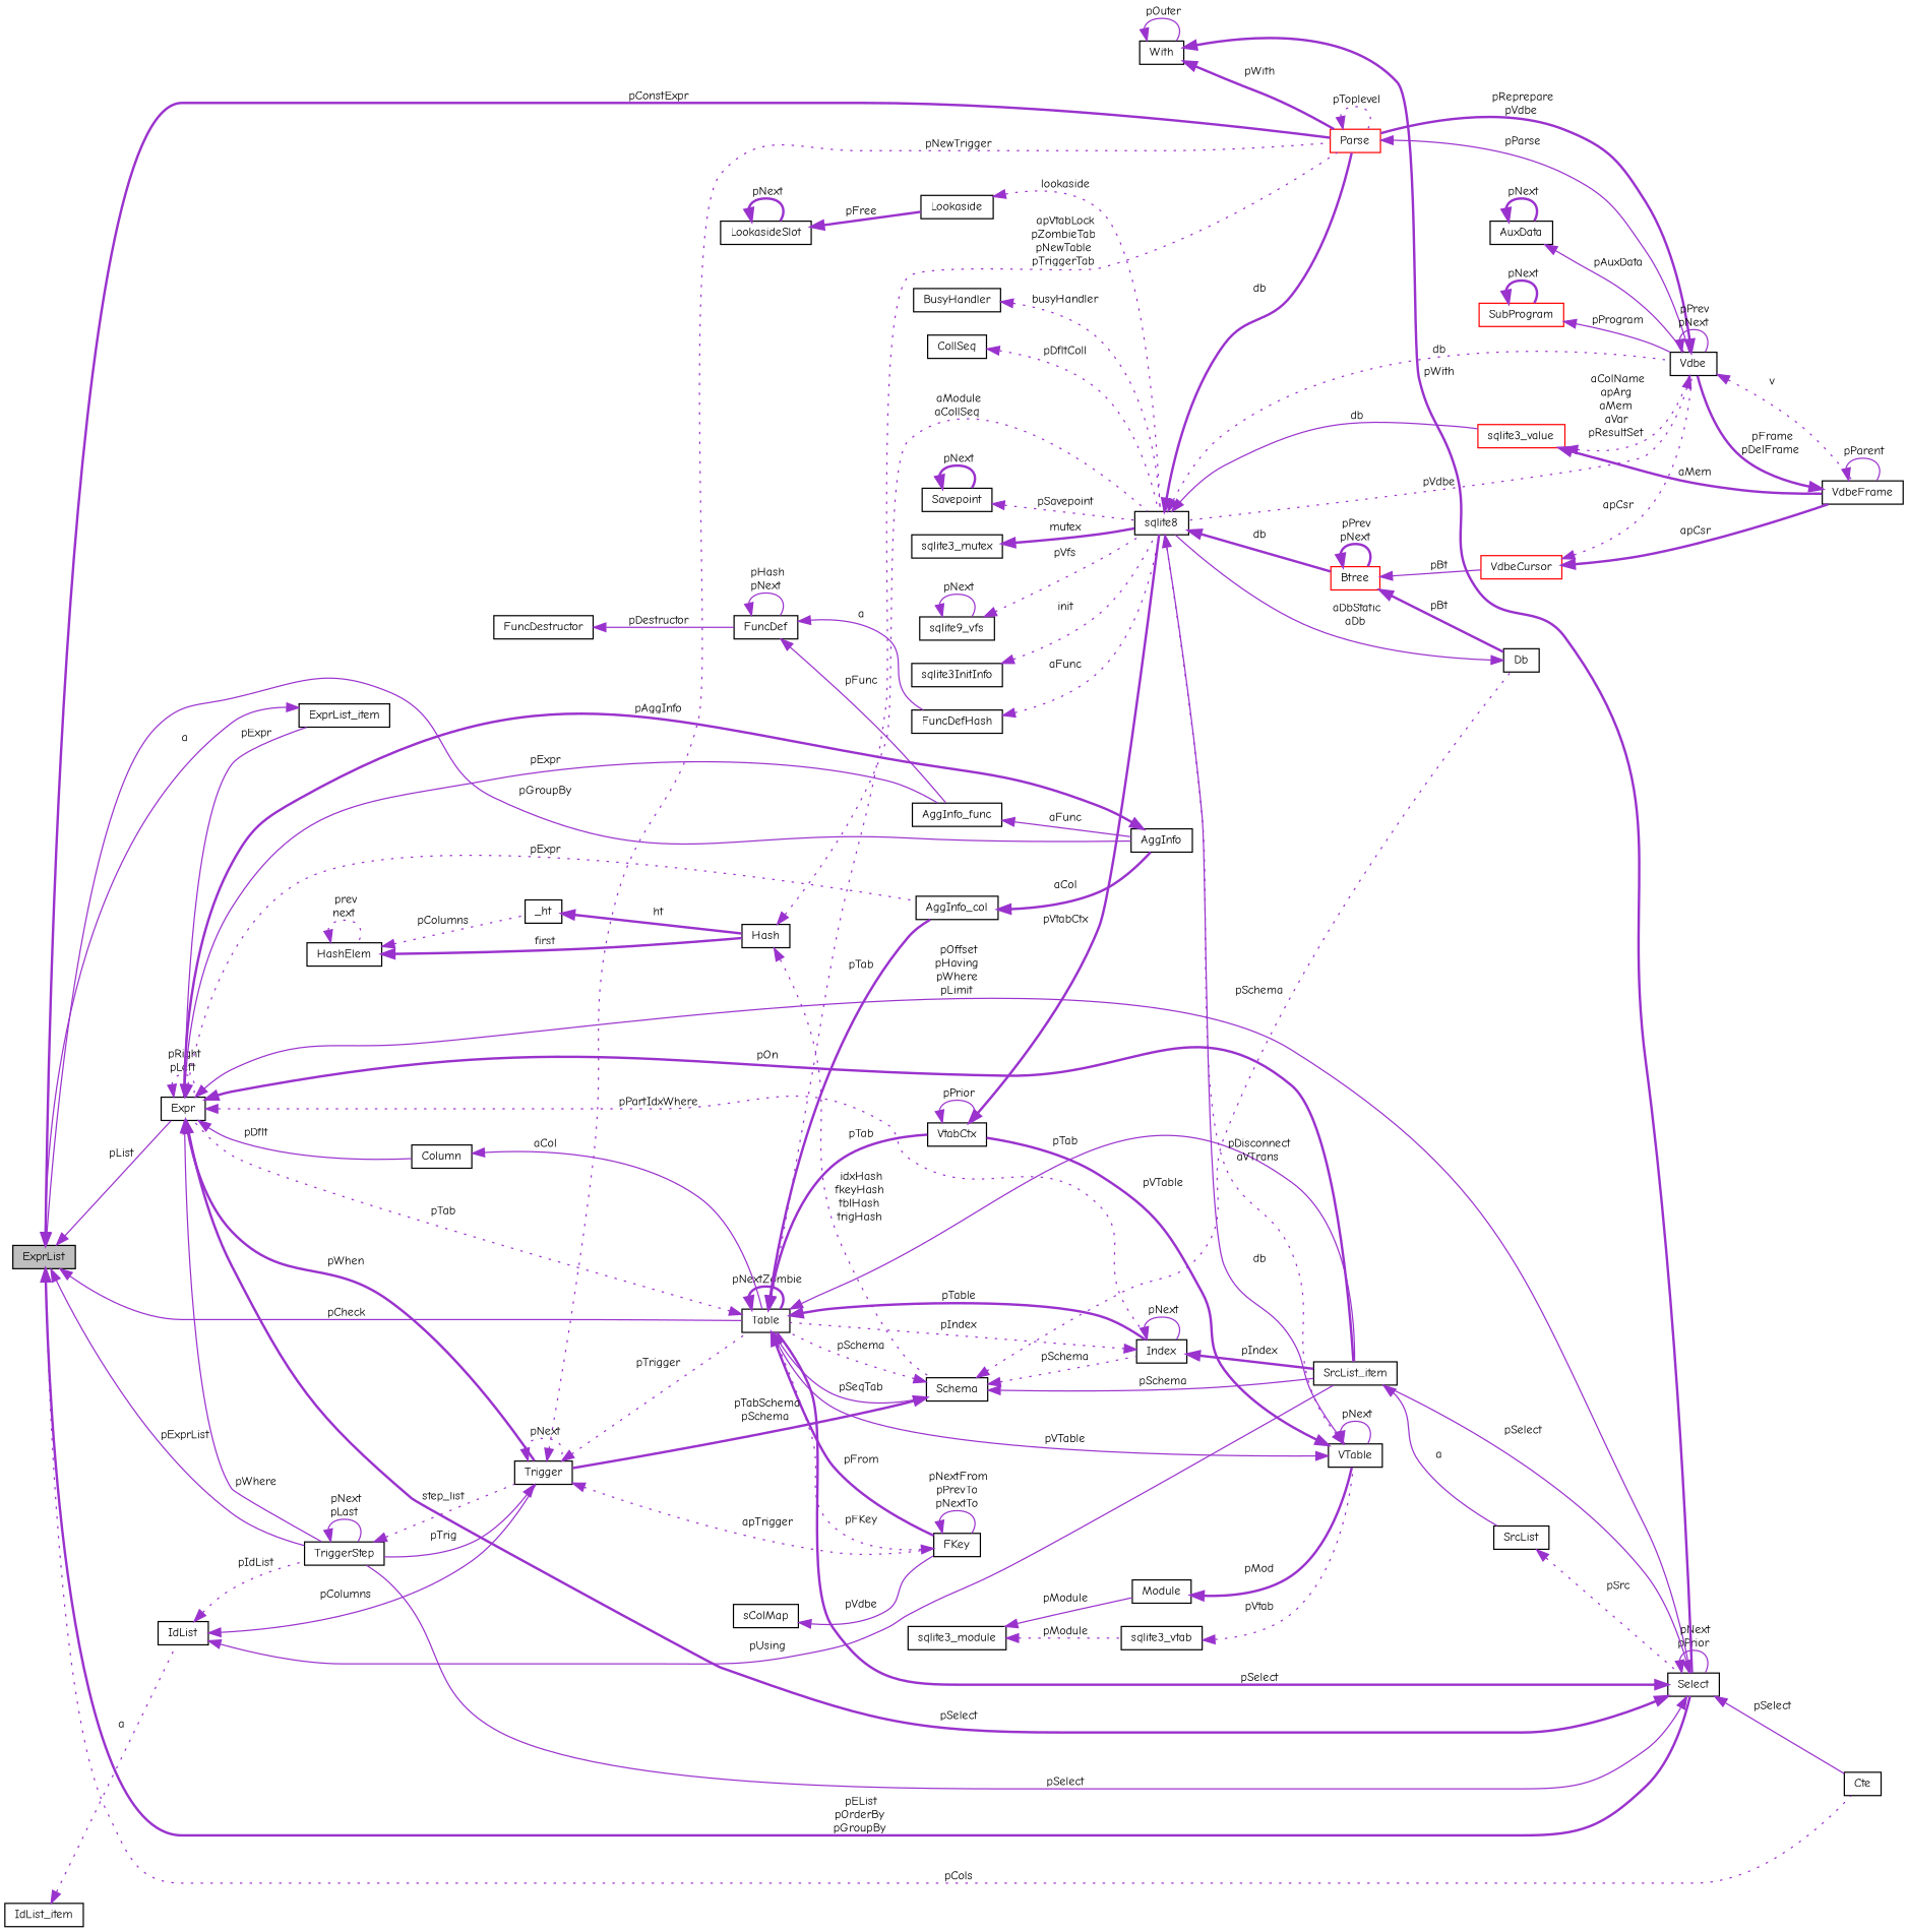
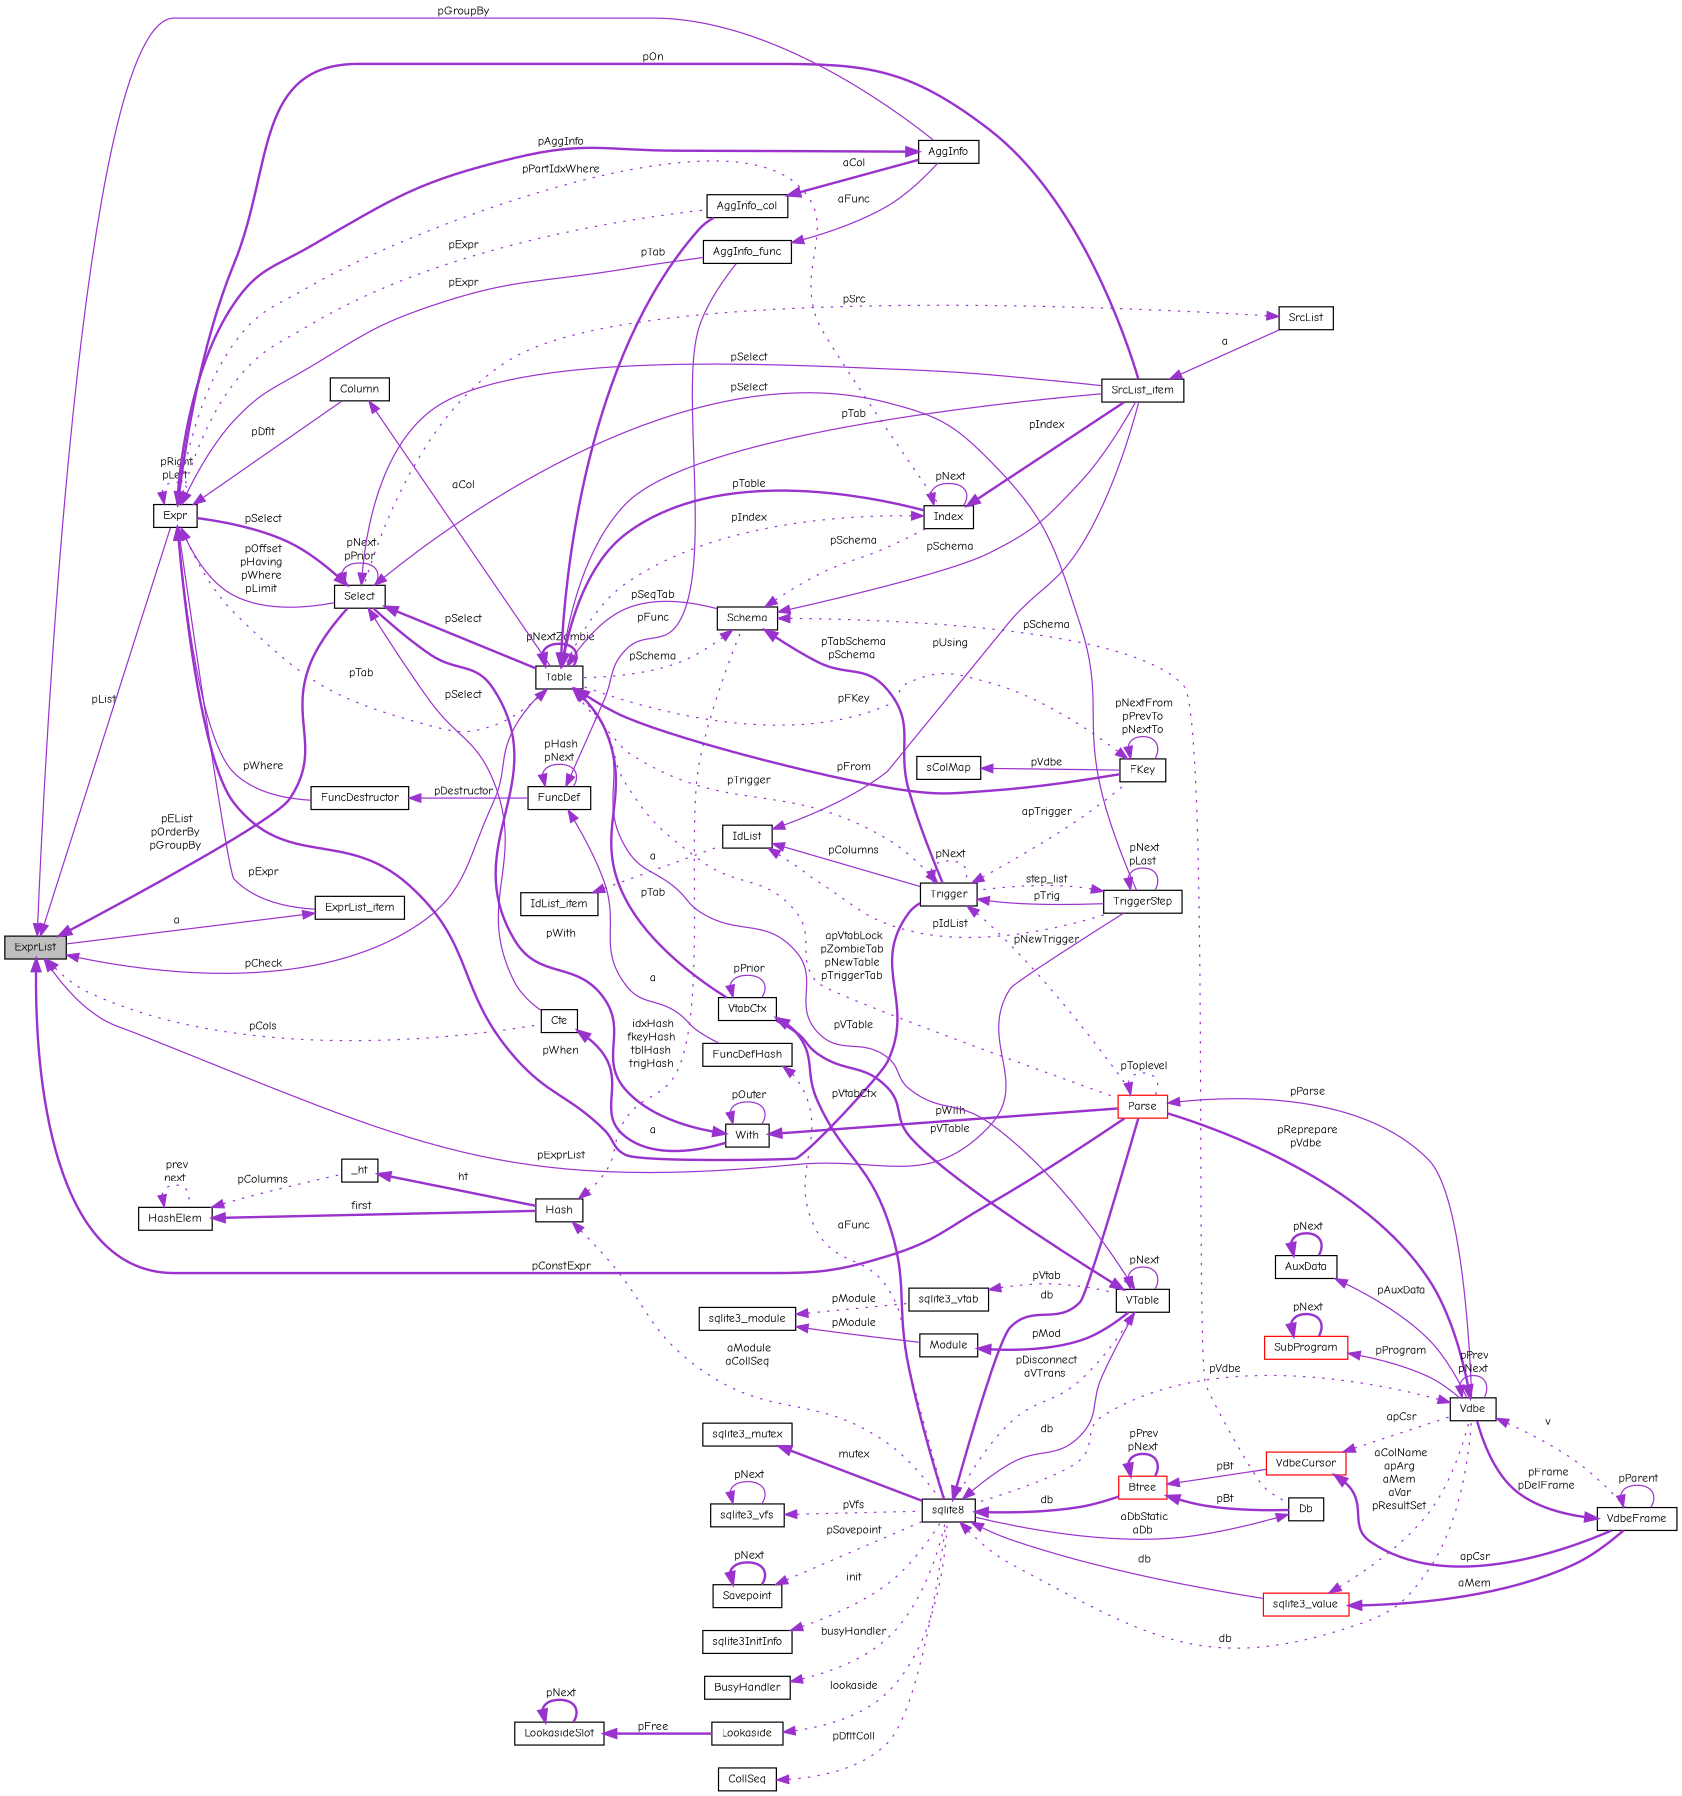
  digraph {
    fontname="Comic Neue"
    rankdir=LR
    node [color=black fillcolor=white fontname="Comic Neue" fontsize=10 shape=record style=filled]
    edge [color=darkorchid3 dir=back fontname="Comic Neue" fontsize=10 labelfontname=Helvetica labelfontsize=10 style=solid]
    n1 [fillcolor=grey75 fontcolor=black height=0.2 label=ExprList width=0.4]
    n2 [height=0.2 label=Expr width=0.4]
    n3 [height=0.2 label=AggInfo width=0.4]
    n4 [height=0.2 label=Table width=0.4]
    n5 [height=0.2 label=TriggerStep width=0.4]
    n6 [height=0.2 label=Select width=0.4]
    n7 [height=0.2 label=Cte width=0.4]
    n8 [color=red height=0.2 label=Parse width=0.4]
    n9 [height=0.2 label=ExprList_item width=0.4]
    n10 [height=0.2 label=AggInfo_col width=0.4]
    n11 [height=0.2 label=Column width=0.4]
    n12 [height=0.2 label=Trigger width=0.4]
    n13 [height=0.2 label=SrcList_item width=0.4]
    n14 [height=0.2 label=Index width=0.4]
    n15 [height=0.2 label=AggInfo_func width=0.4]
    n16 [height=0.2 label=Schema width=0.4]
    n17 [height=0.2 label=FKey width=0.4]
    n18 [height=0.2 label=VtabCtx width=0.4]
    n19 [height=0.2 label=With width=0.4]
    n20 [height=0.2 label=Vdbe width=0.4]
    n21 [height=0.2 label=SrcList width=0.4]
    n22 [height=0.2 label=Db width=0.4]
    n23 [height=0.2 label=sqlite8 width=0.4]
    n24 [height=0.2 label=Hash width=0.4]
    n25 [height=0.2 label=VTable width=0.4]
    n26 [color=red height=0.2 label=sqlite3_value width=0.4]
    n27 [color=red height=0.2 label=Btree width=0.4]
    n28 [height=0.2 label=_ht width=0.4]
    n29 [height=0.2 label=HashElem width=0.4]
    n30 [height=0.2 label=sColMap width=0.4]
    n31 [height=0.2 label=IdList width=0.4]
    n32 [height=0.2 label=IdList_item width=0.4]
    n33 [height=0.2 label=VdbeFrame width=0.4]
    n34 [color=red height=0.2 label=VdbeCursor width=0.4]
    n35 [height=0.2 label=AuxData width=0.4]
    n36 [color=red height=0.2 label=SubProgram width=0.4]
    n37 [height=0.2 label=Savepoint width=0.4]
    n38 [height=0.2 label=FuncDefHash width=0.4]
    n39 [height=0.2 label=FuncDef width=0.4]
    n40 [height=0.2 label=FuncDestructor width=0.4]
    n41 [height=0.2 label=Lookaside width=0.4]
    n42 [height=0.2 label=LookasideSlot width=0.4]
    n43 [height=0.2 label=sqlite3_mutex width=0.4]
-   n44 [height=0.2 label=sqlite9_vfs width=0.4]
+   n44 [height=0.2 label=sqlite3_vfs width=0.4]
    n45 [height=0.2 label=sqlite3InitInfo width=0.4]
    n46 [height=0.2 label=BusyHandler width=0.4]
    n47 [height=0.2 label=CollSeq width=0.4]
    n48 [height=0.2 label=Module width=0.4]
    n49 [height=0.2 label=sqlite3_module width=0.4]
    n50 [height=0.2 label=sqlite3_vtab width=0.4]
    n1 -> n2 [label=" pList"]
    n1 -> n3 [label=" pGroupBy"]
    n1 -> n4 [label=" pCheck"]
    n1 -> n5 [label=" pExprList"]
    n1 -> n6 [label=" pEList\npOrderBy\npGroupBy" style=bold]
    n1 -> n7 [label=" pCols" style=dotted]
    n1 -> n8 [label=" pConstExpr" style=bold]
    n2 -> n2 [label=" pRight\npLeft" style=dotted]
-   n2 -> n5 [label=" pWhere"]
+   n2 -> n40 [label=" pWhere"]
    n2 -> n6 [label=" pOffset\npHaving\npWhere\npLimit"]
    n2 -> n9 [label=" pExpr"]
    n2 -> n10 [label=" pExpr" style=dotted]
    n2 -> n11 [label=" pDflt"]
    n2 -> n12 [label=" pWhen" style=bold]
    n2 -> n13 [label=" pOn" style=bold]
    n2 -> n14 [label=" pPartIdxWhere" style=dotted]
    n2 -> n15 [label=" pExpr"]
    n3 -> n2 [label=" pAggInfo" style=bold]
    n4 -> n2 [label=" pTab" style=dotted]
    n4 -> n4 [label=" pNextZombie" style=bold]
    n4 -> n8 [label=" apVtabLock\npZombieTab\npNewTable\npTriggerTab" style=dotted]
    n4 -> n10 [label=" pTab" style=bold]
    n4 -> n13 [label=" pTab"]
    n4 -> n14 [label=" pTable" style=bold]
    n4 -> n16 [label=" pSeqTab"]
    n4 -> n17 [label=" pFrom" style=bold]
    n4 -> n18 [label=" pTab" style=bold]
    n5 -> n5 [label=" pNext\npLast"]
    n5 -> n12 [label=" step_list" style=dotted]
    n6 -> n2 [label=" pSelect" style=bold]
    n6 -> n4 [label=" pSelect" style=bold]
    n6 -> n5 [label=" pSelect"]
    n6 -> n6 [label=" pNext\npPrior"]
    n6 -> n7 [label=" pSelect"]
    n6 -> n13 [label=" pSelect"]
+   n7 -> n19 [label=" a" style=bold]
    n8 -> n8 [label=" pToplevel" style=dotted]
    n8 -> n20 [label=" pParse"]
    n9 -> n1 [label=" a"]
    n10 -> n3 [label=" aCol" style=bold]
    n11 -> n4 [label=" aCol"]
    n12 -> n4 [label=" pTrigger" style=dotted]
    n12 -> n5 [label=" pTrig"]
    n12 -> n8 [label=" pNewTrigger" style=dotted]
    n12 -> n12 [label=" pNext" style=dotted]
    n12 -> n17 [label=" apTrigger" style=dotted]
    n13 -> n21 [label=" a"]
    n14 -> n4 [label=" pIndex" style=dotted]
    n14 -> n13 [label=" pIndex" style=bold]
    n14 -> n14 [label=" pNext"]
    n15 -> n3 [label=" aFunc"]
    n16 -> n4 [label=" pSchema" style=dotted]
    n16 -> n12 [label=" pTabSchema\npSchema" style=bold]
    n16 -> n13 [label=" pSchema"]
    n16 -> n14 [label=" pSchema" style=dotted]
    n16 -> n22 [label=" pSchema" style=dotted]
    n17 -> n4 [label=" pFKey" style=dotted]
    n17 -> n17 [label=" pNextFrom\npPrevTo\npNextTo"]
    n18 -> n18 [label=" pPrior"]
    n18 -> n23 [label=" pVtabCtx" style=bold]
    n19 -> n6 [label=" pWith" style=bold]
    n19 -> n8 [label=" pWith" style=bold]
    n19 -> n19 [label=" pOuter"]
    n20 -> n8 [label=" pReprepare\npVdbe" style=bold]
    n20 -> n20 [label=" pPrev\npNext"]
    n20 -> n23 [label=" pVdbe" style=dotted]
    n20 -> n33 [label=" v" style=dotted]
    n21 -> n6 [label=" pSrc" style=dotted]
    n22 -> n23 [label=" aDbStatic\naDb"]
    n23 -> n8 [label=" db" style=bold]
    n23 -> n20 [label=" db" style=dotted]
    n23 -> n25 [label=" db"]
    n23 -> n26 [label=" db"]
    n23 -> n27 [label=" db" style=bold]
    n24 -> n16 [label=" idxHash\nfkeyHash\ntblHash\ntrigHash" style=dotted]
    n24 -> n23 [label=" aModule\naCollSeq" style=dotted]
    n25 -> n4 [label=" pVTable"]
    n25 -> n18 [label=" pVTable" style=bold]
    n25 -> n23 [label=" pDisconnect\naVTrans" style=dotted]
    n25 -> n25 [label=" pNext"]
    n26 -> n20 [label=" aColName\napArg\naMem\naVar\npResultSet" style=dotted]
    n26 -> n33 [label=" aMem" style=bold]
    n27 -> n22 [label=" pBt" style=bold]
    n27 -> n27 [label=" pPrev\npNext" style=bold]
    n27 -> n34 [label=" pBt"]
    n28 -> n24 [label=" ht" style=bold]
    n29 -> n24 [label=" first" style=bold]
    n29 -> n28 [label=" pColumns" style=dotted]
    n29 -> n29 [label=" prev\nnext" style=dotted]
    n30 -> n17 [label=" pVdbe"]
    n31 -> n5 [label=" pIdList" style=dotted]
    n31 -> n12 [label=" pColumns"]
    n31 -> n13 [label=" pUsing"]
    n32 -> n31 [label=" a" style=dotted]
    n33 -> n20 [label=" pFrame\npDelFrame" style=bold]
    n33 -> n33 [label=" pParent"]
    n34 -> n20 [label=" apCsr" style=dotted]
    n34 -> n33 [label=" apCsr" style=bold]
    n35 -> n20 [label=" pAuxData"]
    n35 -> n35 [label=" pNext" style=bold]
    n36 -> n20 [label=" pProgram"]
    n36 -> n36 [label=" pNext" style=bold]
    n37 -> n23 [label=" pSavepoint" style=dotted]
    n37 -> n37 [label=" pNext" style=bold]
    n38 -> n23 [label=" aFunc" style=dotted]
    n39 -> n15 [label=" pFunc"]
    n39 -> n38 [label=" a"]
    n39 -> n39 [label=" pHash\npNext"]
    n40 -> n39 [label=" pDestructor"]
    n41 -> n23 [label=" lookaside" style=dotted]
    n42 -> n41 [label=" pFree" style=bold]
    n42 -> n42 [label=" pNext" style=bold]
    n43 -> n23 [label=" mutex" style=bold]
    n44 -> n23 [label=" pVfs" style=dotted]
    n44 -> n44 [label=" pNext"]
    n45 -> n23 [label=" init" style=dotted]
    n46 -> n23 [label=" busyHandler" style=dotted]
    n47 -> n23 [label=" pDfltColl" style=dotted]
    n48 -> n25 [label=" pMod" style=bold]
    n49 -> n48 [label=" pModule"]
    n49 -> n50 [label=" pModule" style=dotted]
    n50 -> n25 [label=" pVtab" style=dotted]
  }
